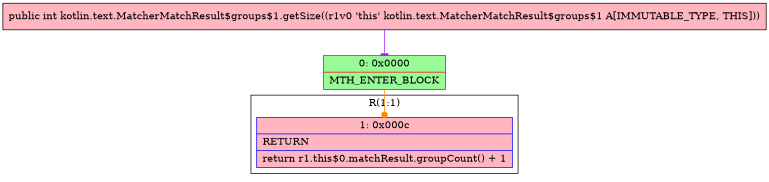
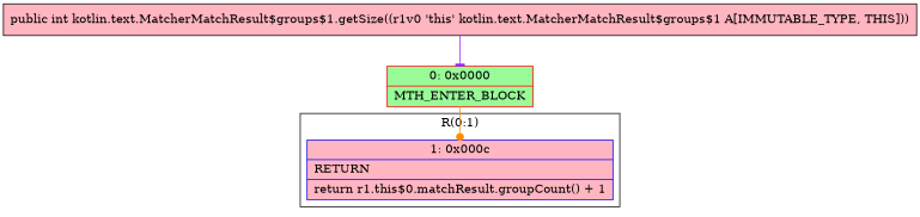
  digraph {
    node [shape=record style=filled fillcolor=lightpink]
    n1 [color=blue label="{1\:\ 0x000c|RETURN\l|return r1.this$0.matchResult.groupCount() + 1\l}"]
    n2 [color=red label="{0\:\ 0x0000|MTH_ENTER_BLOCK\l}" fillcolor=palegreen]
    n3 [label="{public int kotlin.text.MatcherMatchResult$groups$1.getSize((r1v0 'this' kotlin.text.MatcherMatchResult$groups$1 A[IMMUTABLE_TYPE, THIS])) }"]
    subgraph cluster_1 {
-     label="R(1:1)"
+     label="R(0:1)"
      n1
    }
    n2 -> n1 [color=darkorange arrowhead=dot]
    n3 -> n2 [color=purple arrowhead=tee]
  }
